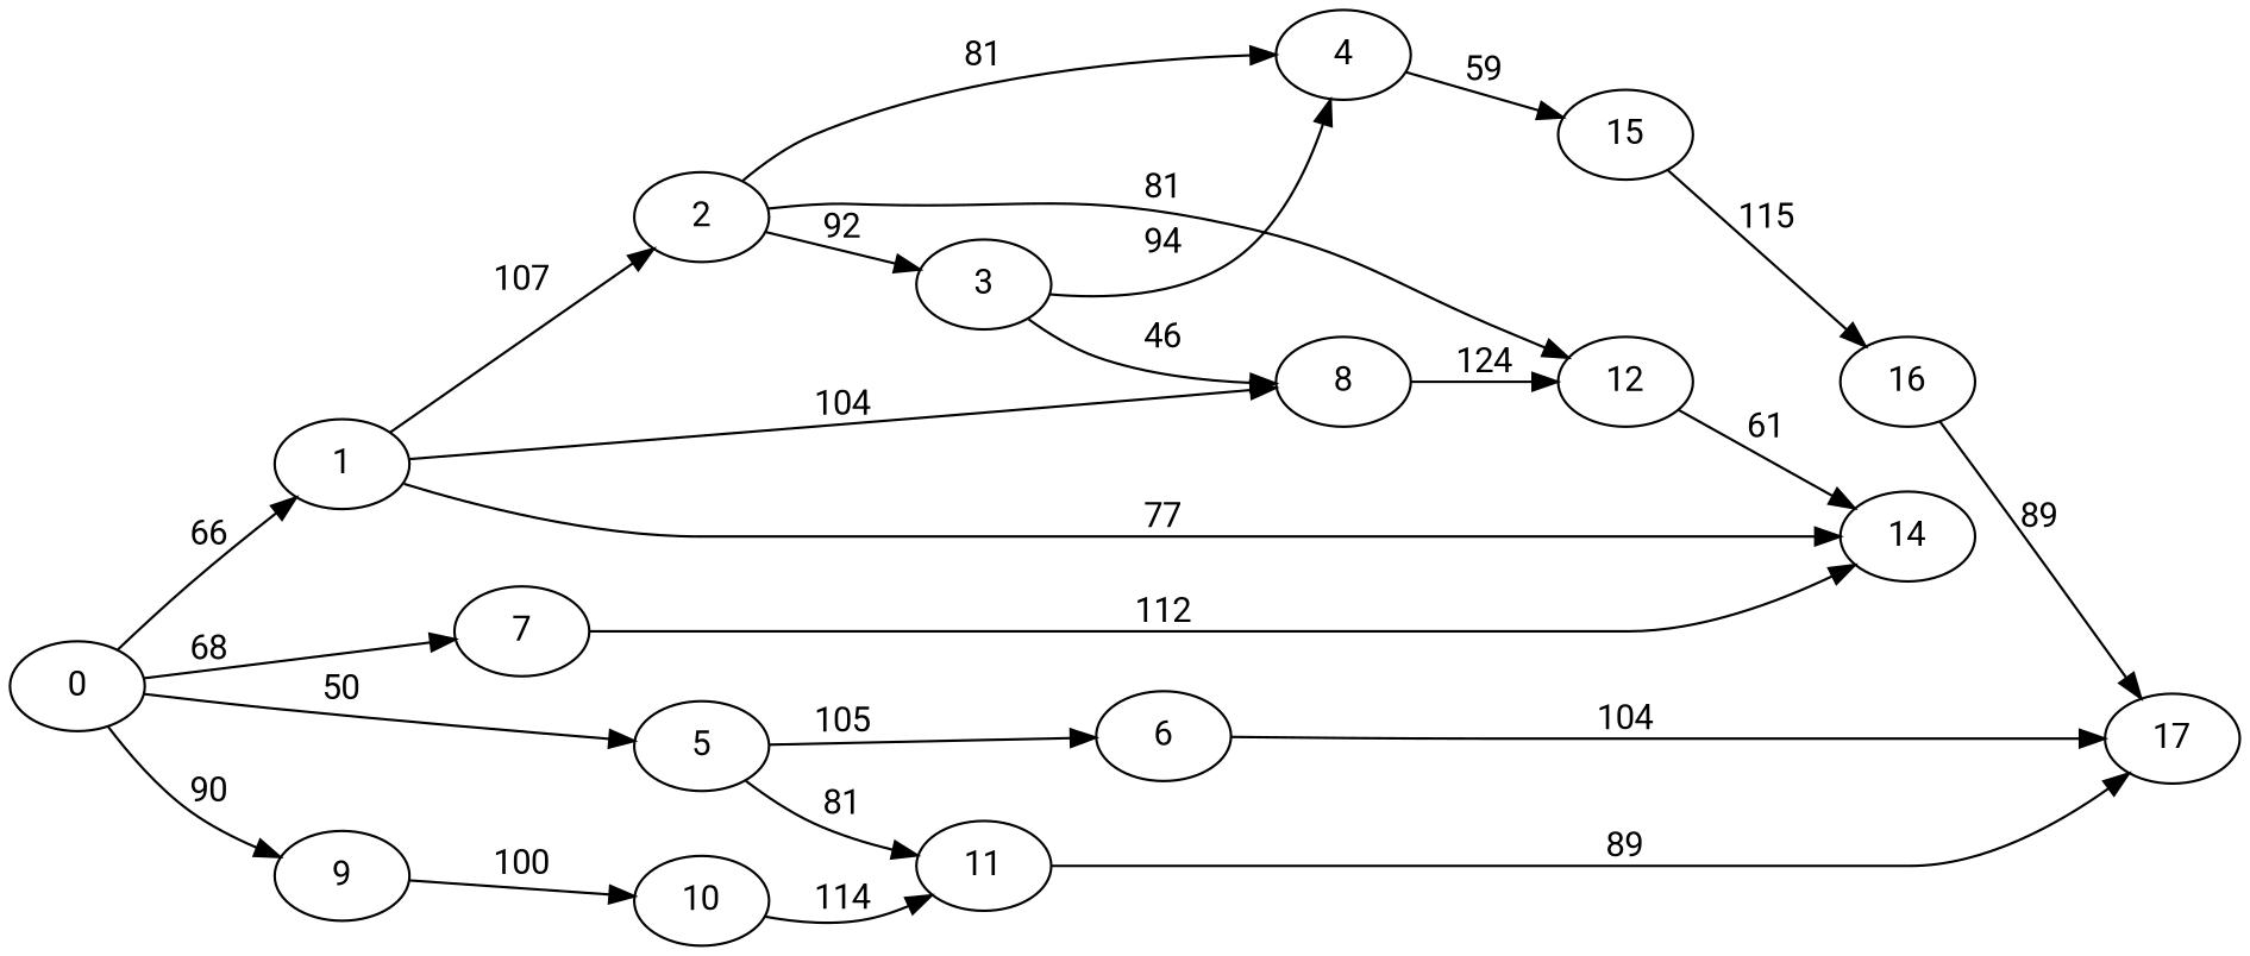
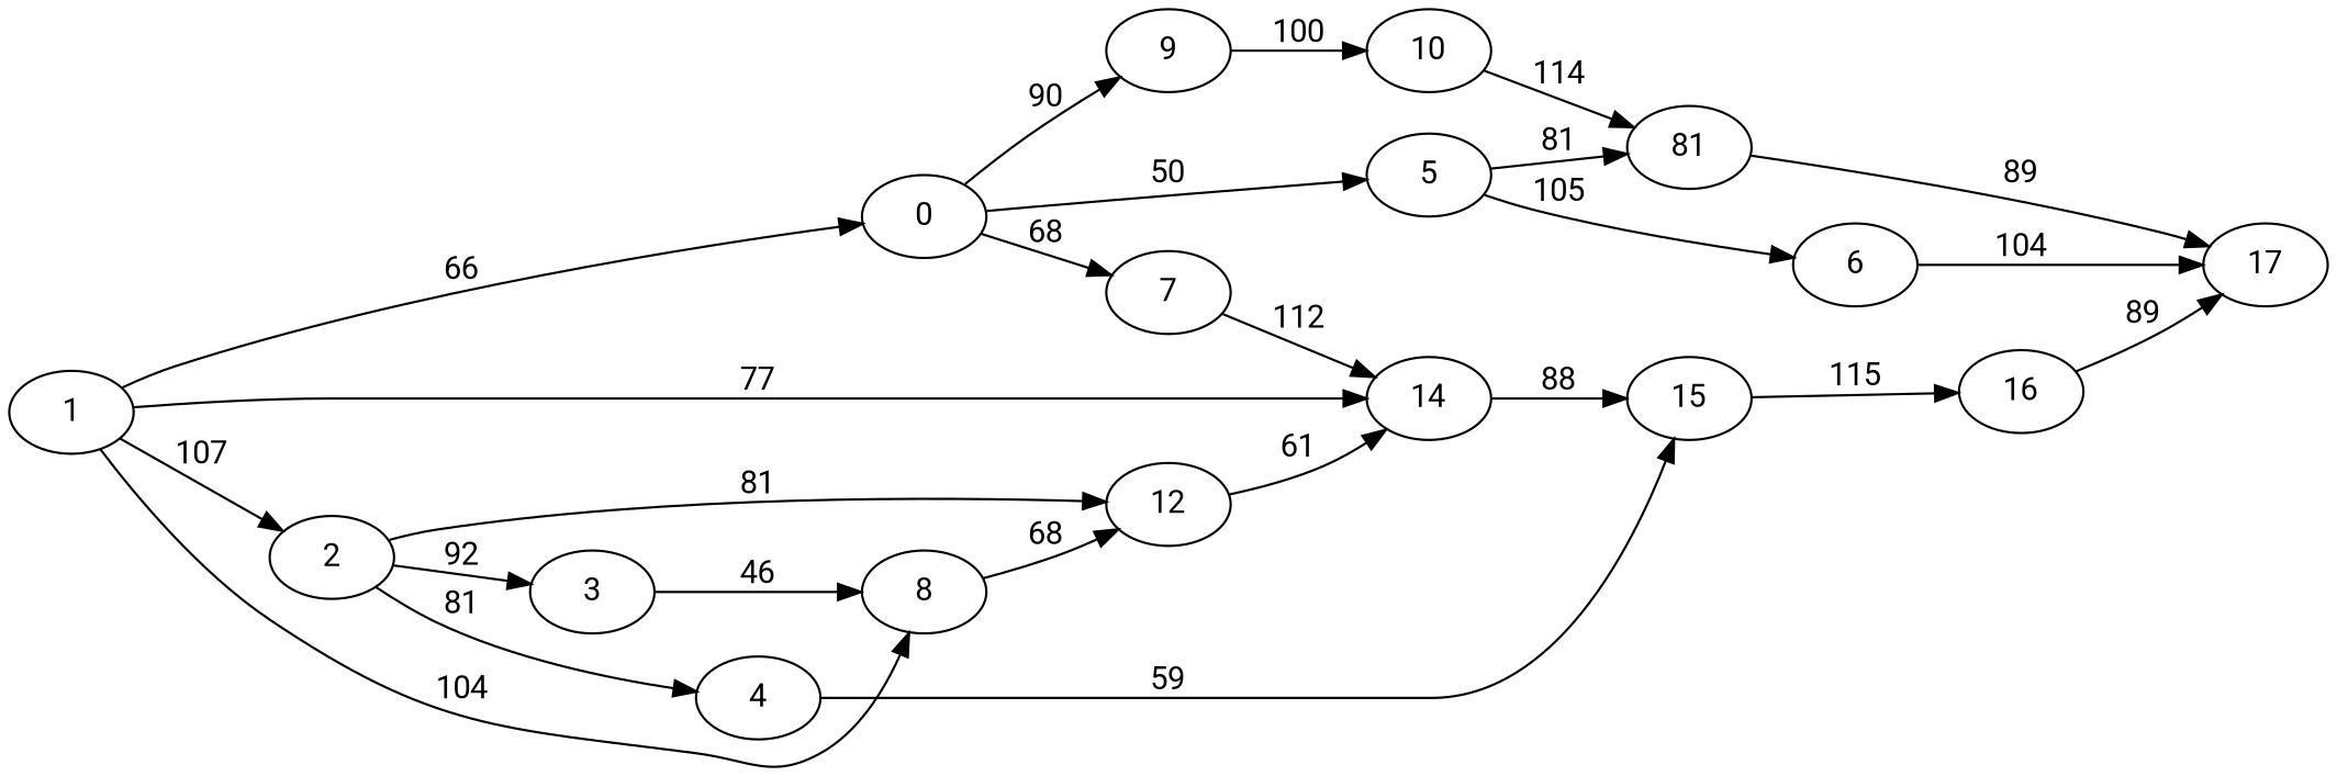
  digraph {
    fontname=Roboto
    rankdir=LR
    node [fontname=Roboto]
    edge [fontname=Roboto]
    0
    1
    5
    7
    9
    2
    8
    14
    6
-   11
+   11 [label=81]
    10
    3
    4
    12
    15
    17
    16
-   0 -> 1 [label=66]
+   1 -> 0 [label=66]
    0 -> 5 [label=50]
    0 -> 7 [label=68]
    0 -> 9 [label=90]
    1 -> 2 [label=107]
    1 -> 8 [label=104]
    1 -> 14 [label=77]
    5 -> 6 [label=105]
    5 -> 11 [label=81]
    7 -> 14 [label=112]
    9 -> 10 [label=100]
    2 -> 3 [label=92]
    2 -> 4 [label=81]
    2 -> 12 [label=81]
-   8 -> 12 [label=124]
+   8 -> 12 [label=68]
+   14 -> 15 [label=88]
    6 -> 17 [label=104]
    11 -> 17 [label=89]
    10 -> 11 [label=114]
    3 -> 8 [label=46]
-   3 -> 4 [label=94]
    4 -> 15 [label=59]
    12 -> 14 [label=61]
    15 -> 16 [label=115]
    16 -> 17 [label=89]
  }
